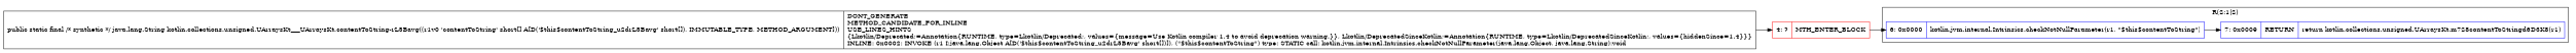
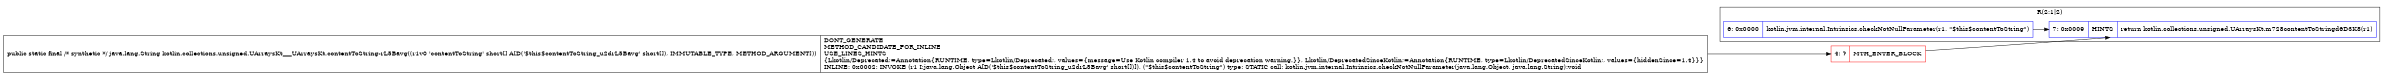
  digraph {
    rankdir=LR
    node [color=blue shape=record]
    n1 [label="{6\:\ 0x0000|kotlin.jvm.internal.Intrinsics.checkNotNullParameter(r1, \"$this$contentToString\")\l}"]
-   n2 [label="{7\:\ 0x0009|RETURN\l|return kotlin.collections.unsigned.UArraysKt.m728contentToStringd6D3K8(r1)\l}"]
+   n2 [label="{7\:\ 0x0009|HINTS\l|return kotlin.collections.unsigned.UArraysKt.m728contentToStringd6D3K8(r1)\l}"]
    n3 [color=red label="{4\:\ ?|MTH_ENTER_BLOCK\l}"]
    n4 [label="{public static final \/* synthetic *\/ java.lang.String kotlin.collections.unsigned.UArraysKt___UArraysKt.contentToString\-rL5Bavg((r1v0 'contentToString' short[] A[D('$this$contentToString_u2drL5Bavg' short[]), IMMUTABLE_TYPE, METHOD_ARGUMENT]))  | DONT_GENERATE\lMETHOD_CANDIDATE_FOR_INLINE\lUSE_LINES_HINTS\l\{Lkotlin\/Deprecated;=Annotation\{RUNTIME, type=Lkotlin\/Deprecated;, values=\{message=Use Kotlin compiler 1.4 to avoid deprecation warning.\}\}, Lkotlin\/DeprecatedSinceKotlin;=Annotation\{RUNTIME, type=Lkotlin\/DeprecatedSinceKotlin;, values=\{hiddenSince=1.4\}\}\}\lINLINE: 0x0002: INVOKE  (r1 I:java.lang.Object A[D('$this$contentToString_u2drL5Bavg' short[])]), (\"$this$contentToString\") type: STATIC call: kotlin.jvm.internal.Intrinsics.checkNotNullParameter(java.lang.Object, java.lang.String):void\l}" color=""]
    subgraph cluster_1 {
      label="R(2:1|2)"
      n1
      n2
    }
    n1 -> n2
-   n3 -> n1
+   n3 -> n2
    n4 -> n3
  }
